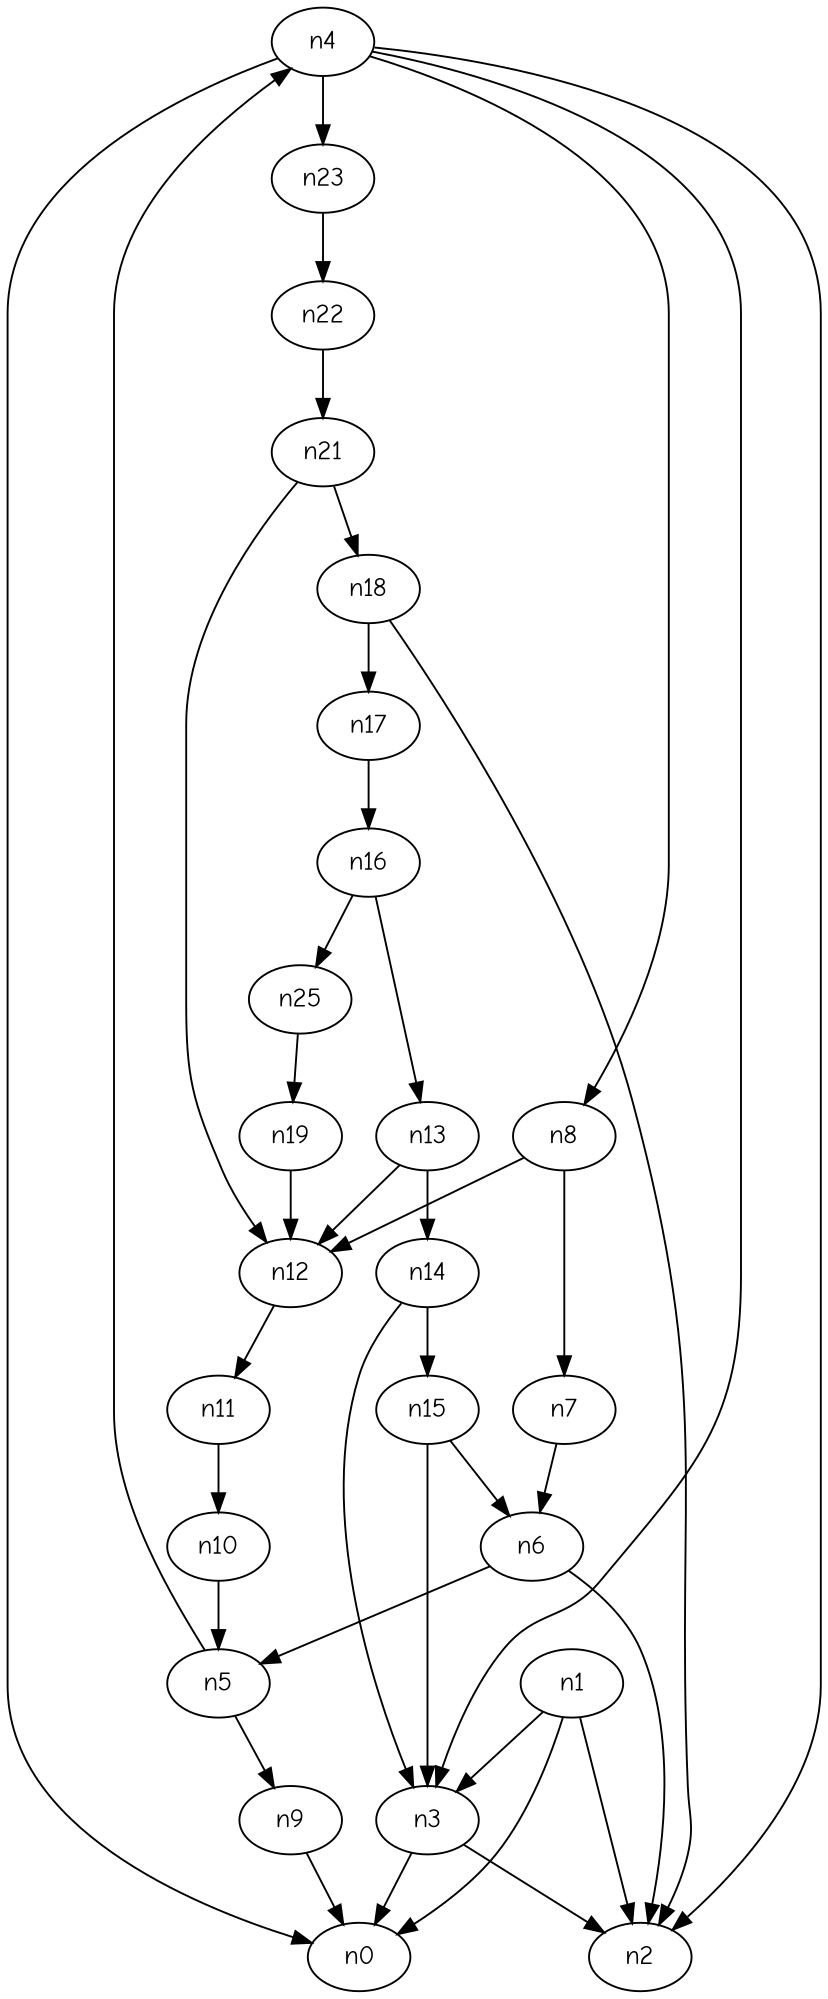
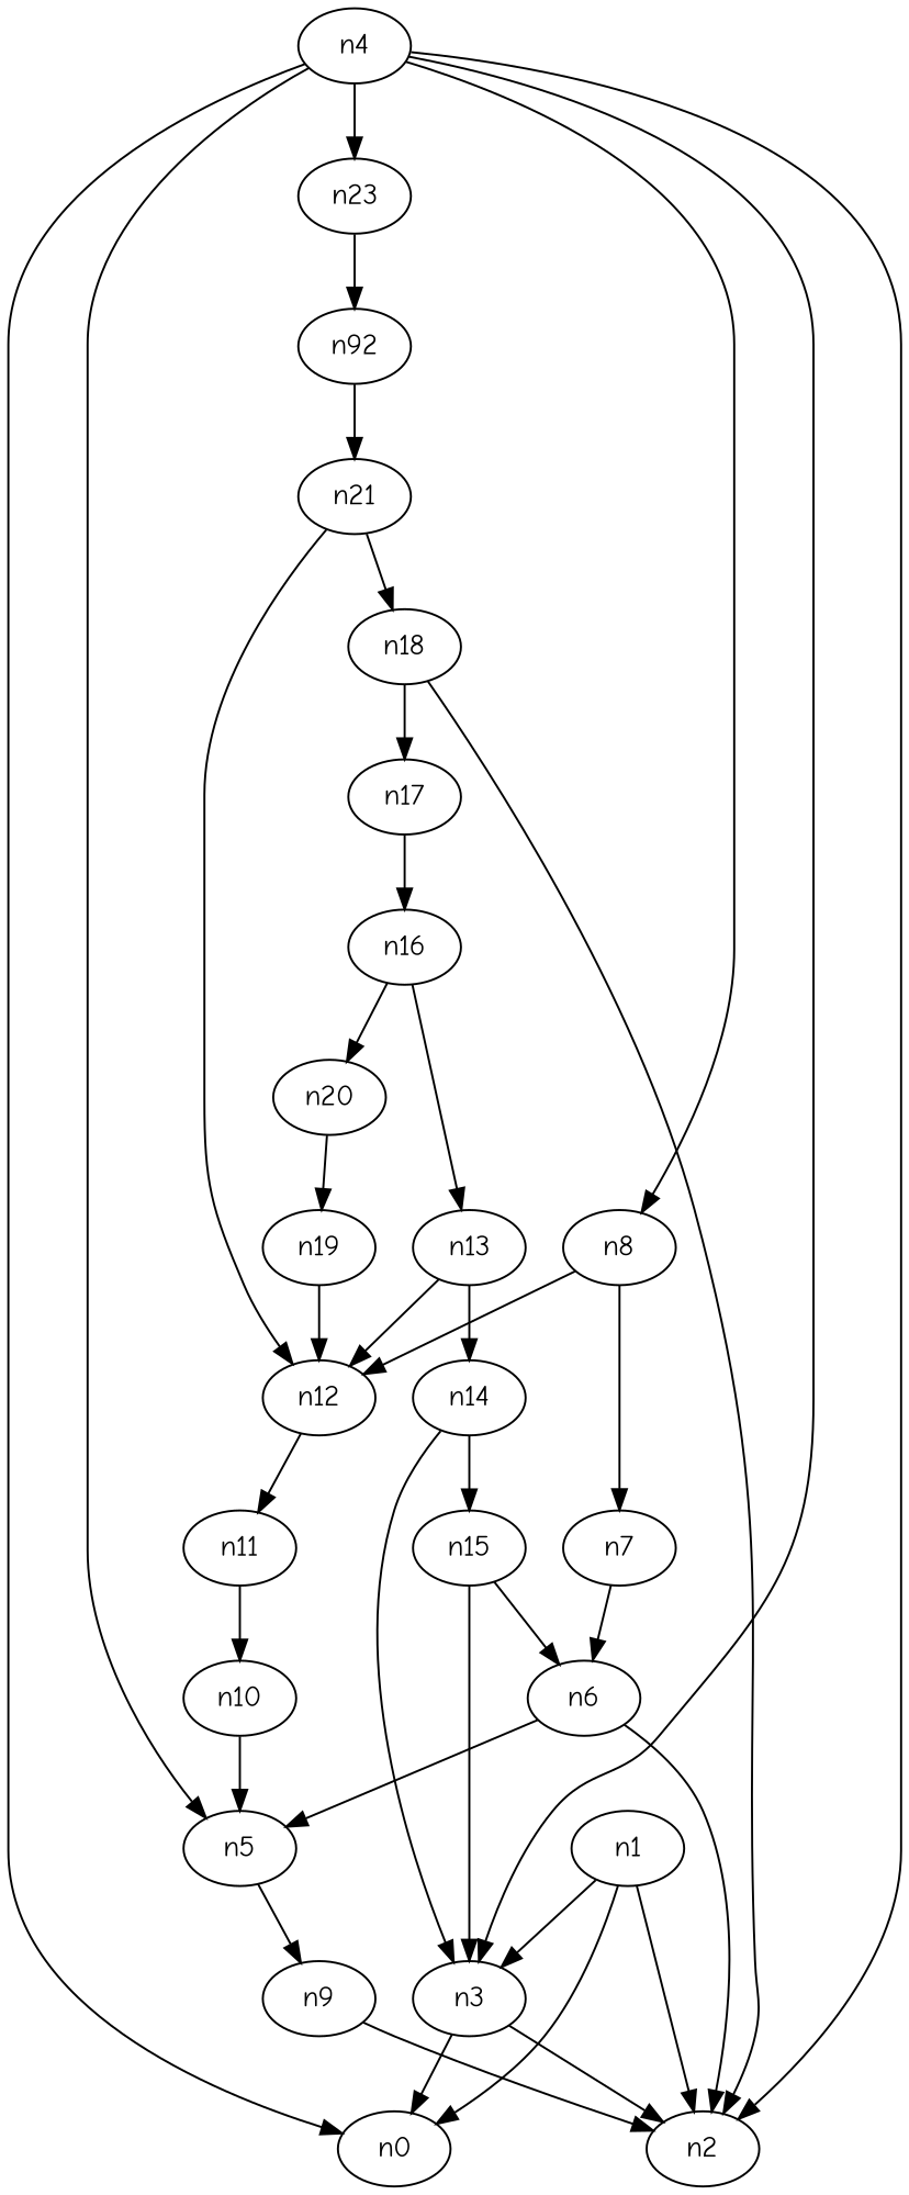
  digraph {
    fontname="Comic Neue"
    node [fontname="Comic Neue"]
    edge [fontname="Comic Neue"]
    n1
    n0
    n2
    n3
    n4
    n5
    n8
    n23
    n9
    n7
    n12
-   n22
+   n22 [label=n92]
    n6
    n21
    n10
    n11
    n13
    n14
    n15
    n16
-   n20 [label=n25]
+   n20
    n19
    n17
    n18
    n1 -> n0
    n1 -> n2
    n1 -> n3
    n3 -> n0
    n3 -> n2
    n4 -> n0
    n4 -> n2
    n4 -> n3
-   n5 -> n4
+   n4 -> n5
    n4 -> n8
    n4 -> n23
    n5 -> n9
    n8 -> n7
    n8 -> n12
    n23 -> n22
-   n9 -> n0
+   n9 -> n2
    n7 -> n6
    n12 -> n11
    n22 -> n21
    n6 -> n2
    n6 -> n5
    n21 -> n12
    n21 -> n18
    n10 -> n5
    n11 -> n10
    n13 -> n12
    n13 -> n14
    n14 -> n3
    n14 -> n15
    n15 -> n3
    n15 -> n6
    n16 -> n13
    n16 -> n20
    n20 -> n19
    n19 -> n12
    n17 -> n16
    n18 -> n2
    n18 -> n17
  }
